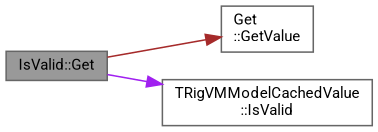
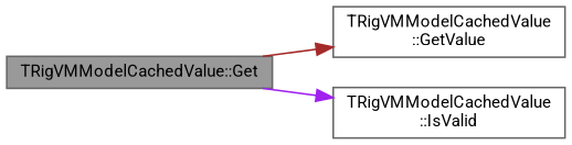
  digraph {
    fontname=Roboto
    rankdir=LR
    node [color=grey40 fillcolor=white fontname=Roboto fontsize=10 shape=box style=filled]
    edge [fontname=Roboto fontsize=10 labelfontname=Helvetica labelfontsize=10 style=solid]
-   n1 [color=gray40 fillcolor=grey60 fontcolor=black height=0.2 label="IsValid::Get" width=0.4]
-   n2 [height=0.2 label="Get\l::GetValue" width=0.4]
+   n1 [color=gray40 fillcolor=grey60 fontcolor=black height=0.2 label="TRigVMModelCachedValue::Get" width=0.4]
+   n2 [height=0.2 label="TRigVMModelCachedValue\l::GetValue" width=0.4]
    n3 [height=0.2 label="TRigVMModelCachedValue\l::IsValid" width=0.4]
    n1 -> n2 [color=brown]
    n1 -> n3 [color=purple]
  }
